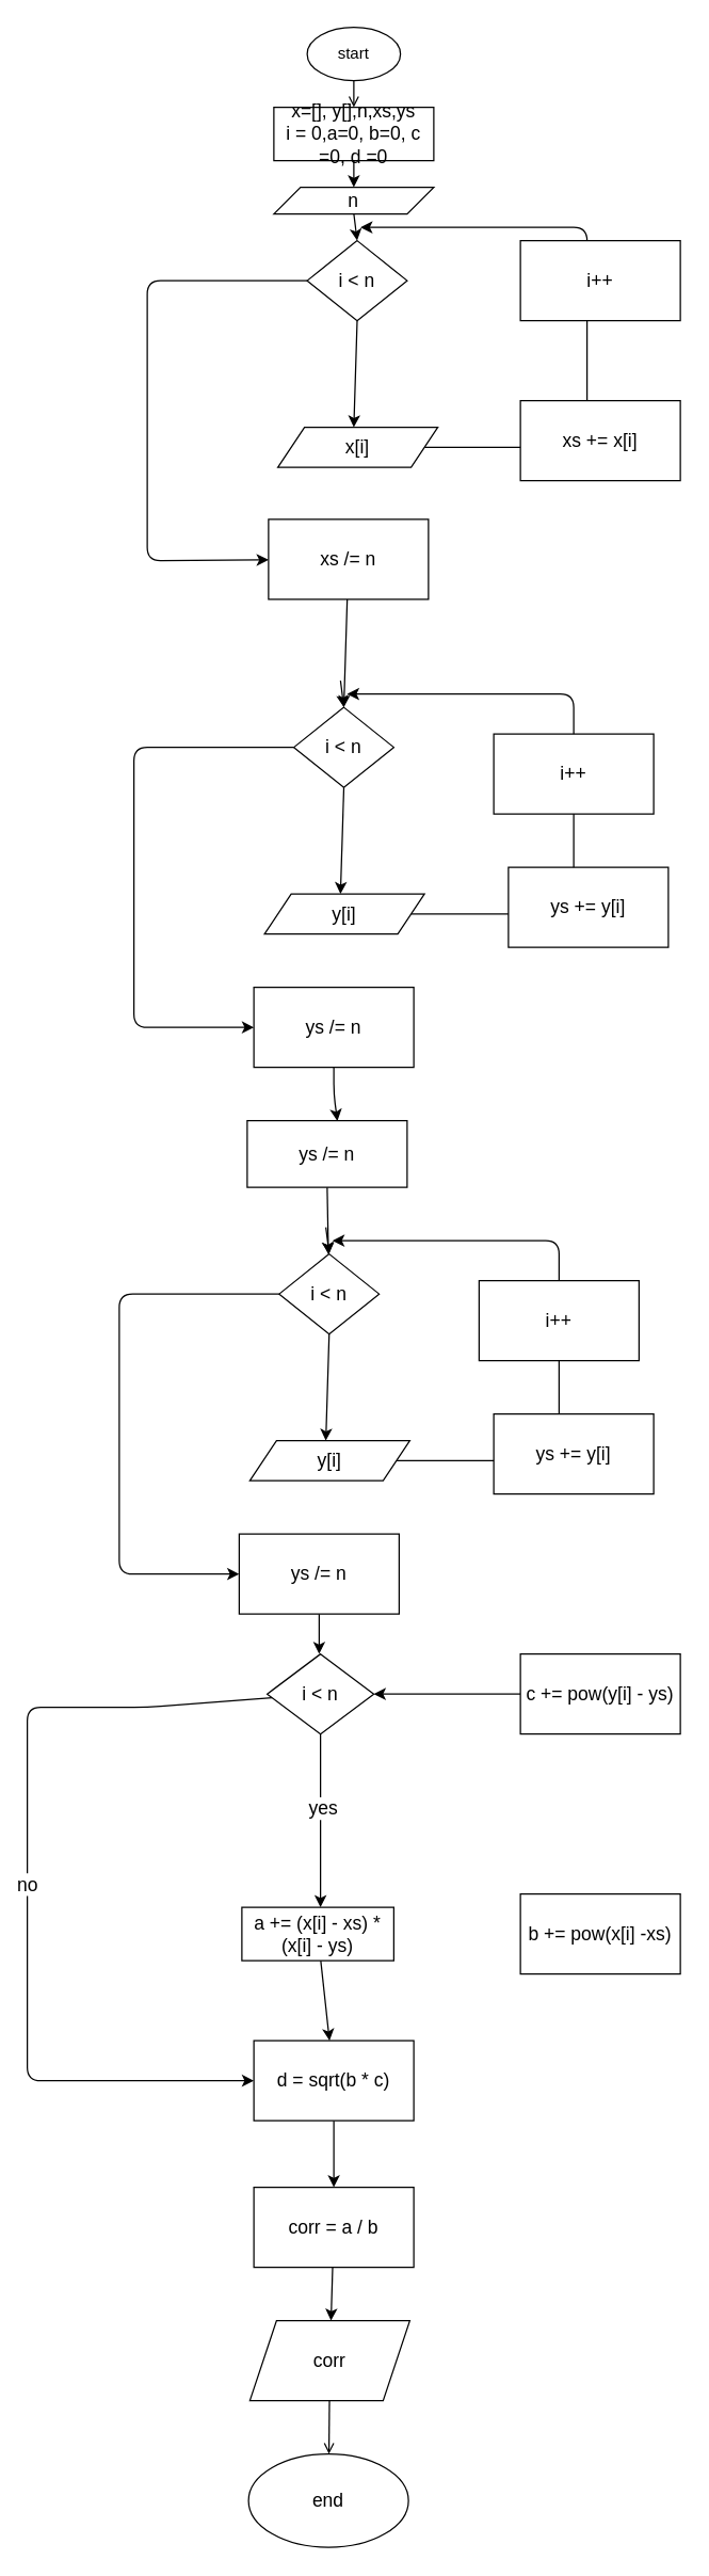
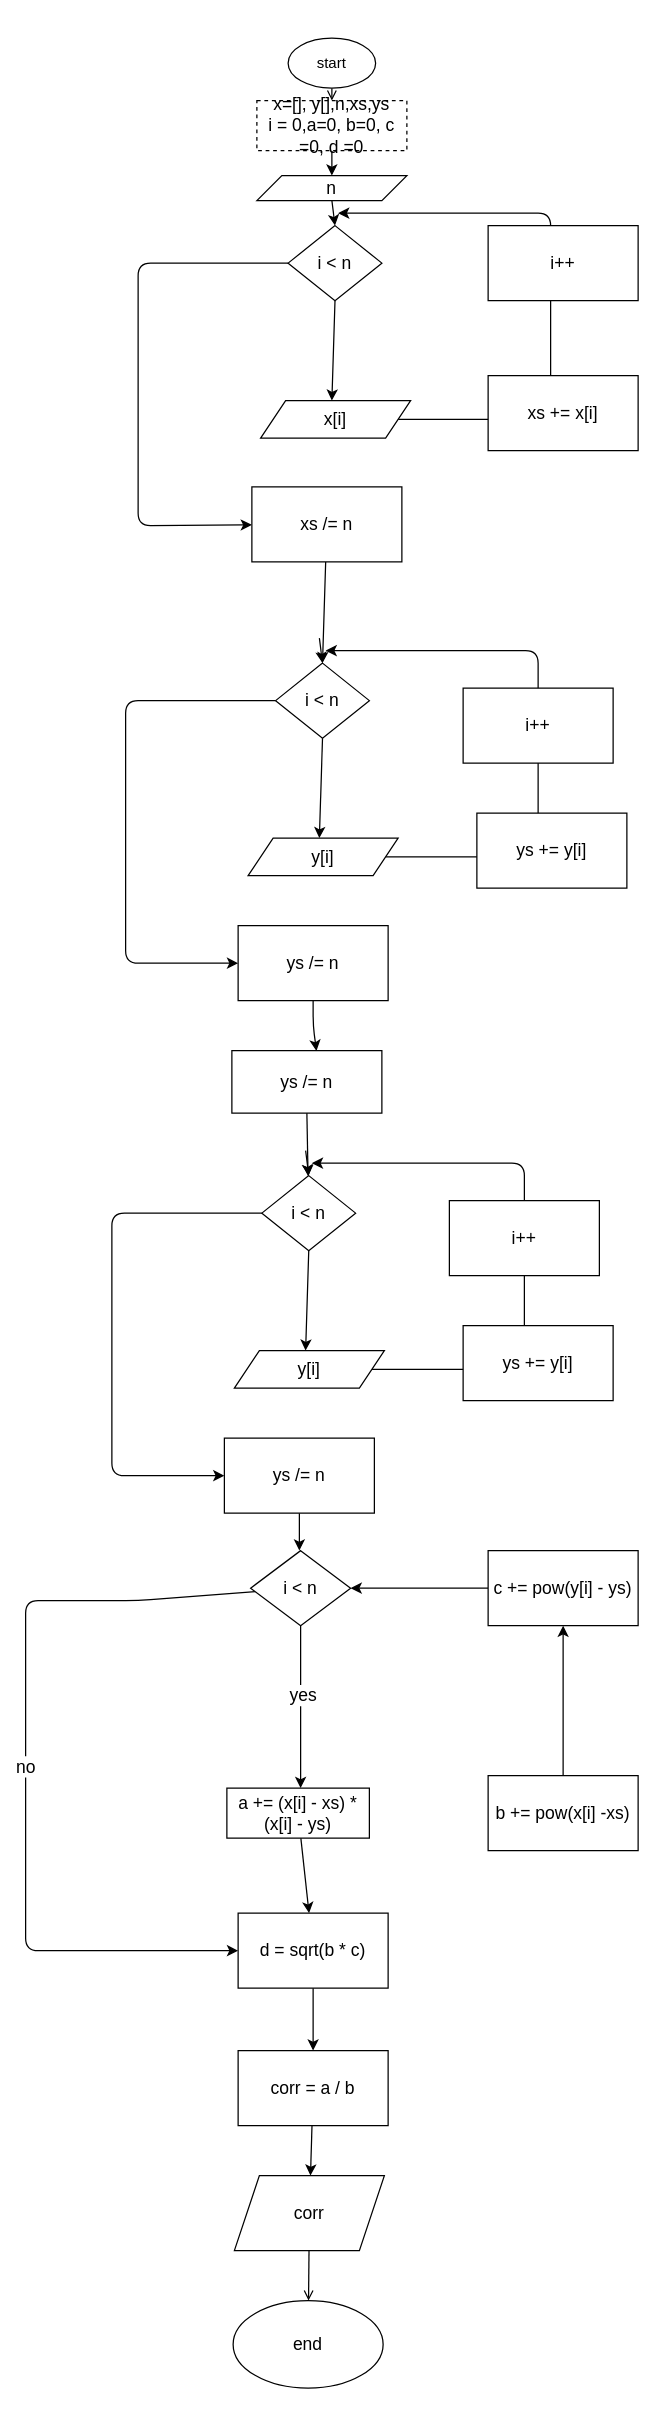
  <mxCell id="0" />
  <mxCell id="1" parent="0" />
  <mxCell id="2" style="edgeStyle=none;html=1;exitX=0.5;exitY=1;exitDx=0;exitDy=0;endArrow=open;" edge="1" parent="1" source="3" target="5"><mxGeometry relative="1" as="geometry" /></mxCell>
- <mxCell id="3" value="start" style="ellipse;whiteSpace=wrap;html=1;" vertex="1" parent="1"><mxGeometry x="230" y="20" width="70" height="40" as="geometry" /></mxCell>
+ <mxCell id="3" value="start" style="ellipse;whiteSpace=wrap;html=1;" vertex="1" parent="1"><mxGeometry x="230" y="30" width="70" height="40" as="geometry" /></mxCell>
  <mxCell id="4" style="edgeStyle=none;html=1;exitX=0.5;exitY=1;exitDx=0;exitDy=0;fontSize=14;" edge="1" parent="1" source="5"><mxGeometry relative="1" as="geometry"><mxPoint x="265" y="140" as="targetPoint" /></mxGeometry></mxCell>
- <mxCell id="5" value="&lt;font style=&quot;font-size: 14px;&quot;&gt;x=[], y[],n,xs,ys&lt;br&gt;i = 0,a=0, b=0, c =0, d =0&lt;br&gt;&lt;/font&gt;" style="rounded=0;whiteSpace=wrap;html=1;" vertex="1" parent="1"><mxGeometry x="205" y="80" width="120" height="40" as="geometry" /></mxCell>
+ <mxCell id="5" value="&lt;font style=&quot;font-size: 14px;&quot;&gt;x=[], y[],n,xs,ys&lt;br&gt;i = 0,a=0, b=0, c =0, d =0&lt;br&gt;&lt;/font&gt;" style="rounded=0;whiteSpace=wrap;html=1;dashed=1;" vertex="1" parent="1"><mxGeometry x="205" y="80" width="120" height="40" as="geometry" /></mxCell>
  <mxCell id="6" style="edgeStyle=none;html=1;exitX=0.5;exitY=1;exitDx=0;exitDy=0;entryX=0.5;entryY=0;entryDx=0;entryDy=0;fontSize=14;" edge="1" parent="1" source="7" target="10"><mxGeometry relative="1" as="geometry" /></mxCell>
  <mxCell id="7" value="n" style="shape=parallelogram;perimeter=parallelogramPerimeter;whiteSpace=wrap;html=1;fixedSize=1;fontSize=14;" vertex="1" parent="1"><mxGeometry x="205" y="140" width="120" height="20" as="geometry" /></mxCell>
  <mxCell id="8" style="edgeStyle=none;html=1;exitX=0.5;exitY=1;exitDx=0;exitDy=0;fontSize=14;" edge="1" parent="1" source="10"><mxGeometry relative="1" as="geometry"><mxPoint x="265" y="320" as="targetPoint" /></mxGeometry></mxCell>
  <mxCell id="9" style="edgeStyle=none;html=1;exitX=0;exitY=0.5;exitDx=0;exitDy=0;fontSize=14;" edge="1" parent="1" source="10" target="15"><mxGeometry relative="1" as="geometry"><mxPoint x="260" y="420" as="targetPoint" /><Array as="points"><mxPoint x="110" y="210" /><mxPoint x="110" y="420" /></Array></mxGeometry></mxCell>
  <mxCell id="10" value="i &amp;lt; n" style="rhombus;whiteSpace=wrap;html=1;fontSize=14;" vertex="1" parent="1"><mxGeometry x="230" y="180" width="75" height="60" as="geometry" /></mxCell>
  <mxCell id="11" style="edgeStyle=none;html=1;exitX=1;exitY=0.5;exitDx=0;exitDy=0;fontSize=14;" edge="1" parent="1" source="12"><mxGeometry relative="1" as="geometry"><mxPoint x="270" y="170" as="targetPoint" /><Array as="points"><mxPoint x="440" y="335" /><mxPoint x="440" y="170" /></Array></mxGeometry></mxCell>
  <mxCell id="12" value="x[i]" style="shape=parallelogram;perimeter=parallelogramPerimeter;whiteSpace=wrap;html=1;fixedSize=1;fontSize=14;" vertex="1" parent="1"><mxGeometry x="208" y="320" width="120" height="30" as="geometry" /></mxCell>
  <mxCell id="13" value="xs += x[i]" style="rounded=0;whiteSpace=wrap;html=1;fontSize=14;" vertex="1" parent="1"><mxGeometry x="390" y="300" width="120" height="60" as="geometry" /></mxCell>
  <mxCell id="14" style="edgeStyle=none;html=1;fontSize=14;entryX=0.5;entryY=0;entryDx=0;entryDy=0;" edge="1" parent="1" source="15" target="19"><mxGeometry relative="1" as="geometry"><mxPoint x="255.625" y="490" as="targetPoint" /></mxGeometry></mxCell>
  <mxCell id="15" value="xs /= n" style="rounded=0;whiteSpace=wrap;html=1;fontSize=14;" vertex="1" parent="1"><mxGeometry x="201" y="389" width="120" height="60" as="geometry" /></mxCell>
  <mxCell id="16" style="edgeStyle=none;html=1;exitX=0.5;exitY=1;exitDx=0;exitDy=0;entryX=0.5;entryY=0;entryDx=0;entryDy=0;fontSize=14;" edge="1" parent="1" target="19"><mxGeometry relative="1" as="geometry"><mxPoint x="255" y="510" as="sourcePoint" /></mxGeometry></mxCell>
  <mxCell id="17" style="edgeStyle=none;html=1;exitX=0.5;exitY=1;exitDx=0;exitDy=0;fontSize=14;" edge="1" parent="1" source="19"><mxGeometry relative="1" as="geometry"><mxPoint x="255" y="670" as="targetPoint" /></mxGeometry></mxCell>
  <mxCell id="18" style="edgeStyle=none;html=1;exitX=0;exitY=0.5;exitDx=0;exitDy=0;fontSize=14;" edge="1" parent="1" source="19" target="24"><mxGeometry relative="1" as="geometry"><mxPoint x="250" y="770" as="targetPoint" /><Array as="points"><mxPoint x="100" y="560" /><mxPoint x="100" y="770" /></Array></mxGeometry></mxCell>
  <mxCell id="19" value="i &amp;lt; n" style="rhombus;whiteSpace=wrap;html=1;fontSize=14;" vertex="1" parent="1"><mxGeometry x="220" y="530" width="75" height="60" as="geometry" /></mxCell>
  <mxCell id="20" style="edgeStyle=none;html=1;exitX=1;exitY=0.5;exitDx=0;exitDy=0;fontSize=14;" edge="1" parent="1" source="21"><mxGeometry relative="1" as="geometry"><mxPoint x="260" y="520" as="targetPoint" /><Array as="points"><mxPoint x="430" y="685" /><mxPoint x="430" y="520" /></Array></mxGeometry></mxCell>
  <mxCell id="21" value="y[i]" style="shape=parallelogram;perimeter=parallelogramPerimeter;whiteSpace=wrap;html=1;fixedSize=1;fontSize=14;" vertex="1" parent="1"><mxGeometry x="198" y="670" width="120" height="30" as="geometry" /></mxCell>
  <mxCell id="22" value="ys += y[i]" style="rounded=0;whiteSpace=wrap;html=1;fontSize=14;" vertex="1" parent="1"><mxGeometry x="381" y="650" width="120" height="60" as="geometry" /></mxCell>
  <mxCell id="23" style="edgeStyle=none;html=1;exitX=0.5;exitY=1;exitDx=0;exitDy=0;entryX=0.564;entryY=0.006;entryDx=0;entryDy=0;entryPerimeter=0;fontSize=14;" edge="1" parent="1" source="24" target="28"><mxGeometry relative="1" as="geometry"><Array as="points"><mxPoint x="250" y="820" /></Array></mxGeometry></mxCell>
  <mxCell id="24" value="ys /= n" style="rounded=0;whiteSpace=wrap;html=1;fontSize=14;" vertex="1" parent="1"><mxGeometry x="190" y="740" width="120" height="60" as="geometry" /></mxCell>
  <mxCell id="25" value="i++&lt;br&gt;" style="rounded=0;whiteSpace=wrap;html=1;fontSize=14;" vertex="1" parent="1"><mxGeometry x="370" y="550" width="120" height="60" as="geometry" /></mxCell>
  <mxCell id="26" value="i++" style="rounded=0;whiteSpace=wrap;html=1;fontSize=14;" vertex="1" parent="1"><mxGeometry x="390" y="180" width="120" height="60" as="geometry" /></mxCell>
  <mxCell id="27" style="edgeStyle=none;html=1;exitX=0.5;exitY=1;exitDx=0;exitDy=0;fontSize=14;" edge="1" parent="1" source="28" target="32"><mxGeometry relative="1" as="geometry" /></mxCell>
  <mxCell id="28" value="ys /= n" style="rounded=0;whiteSpace=wrap;html=1;fontSize=14;" vertex="1" parent="1"><mxGeometry x="185" y="840" width="120" height="50" as="geometry" /></mxCell>
  <mxCell id="29" style="edgeStyle=none;html=1;exitX=0.5;exitY=1;exitDx=0;exitDy=0;entryX=0.5;entryY=0;entryDx=0;entryDy=0;fontSize=14;" edge="1" parent="1" target="32"><mxGeometry relative="1" as="geometry"><mxPoint x="244" y="920" as="sourcePoint" /></mxGeometry></mxCell>
  <mxCell id="30" style="edgeStyle=none;html=1;exitX=0.5;exitY=1;exitDx=0;exitDy=0;fontSize=14;" edge="1" parent="1" source="32"><mxGeometry relative="1" as="geometry"><mxPoint x="244" y="1080" as="targetPoint" /></mxGeometry></mxCell>
  <mxCell id="31" style="edgeStyle=none;html=1;exitX=0;exitY=0.5;exitDx=0;exitDy=0;fontSize=14;" edge="1" parent="1" source="32" target="37"><mxGeometry relative="1" as="geometry"><mxPoint x="239" y="1180" as="targetPoint" /><Array as="points"><mxPoint x="89" y="970" /><mxPoint x="89" y="1180" /></Array></mxGeometry></mxCell>
  <mxCell id="32" value="i &amp;lt; n" style="rhombus;whiteSpace=wrap;html=1;fontSize=14;" vertex="1" parent="1"><mxGeometry x="209" y="940" width="75" height="60" as="geometry" /></mxCell>
  <mxCell id="33" style="edgeStyle=none;html=1;exitX=1;exitY=0.5;exitDx=0;exitDy=0;fontSize=14;" edge="1" parent="1" source="34"><mxGeometry relative="1" as="geometry"><mxPoint x="249" y="930" as="targetPoint" /><Array as="points"><mxPoint x="419" y="1095" /><mxPoint x="419" y="930" /></Array></mxGeometry></mxCell>
  <mxCell id="34" value="y[i]" style="shape=parallelogram;perimeter=parallelogramPerimeter;whiteSpace=wrap;html=1;fixedSize=1;fontSize=14;" vertex="1" parent="1"><mxGeometry x="187" y="1080" width="120" height="30" as="geometry" /></mxCell>
  <mxCell id="35" value="ys += y[i]" style="rounded=0;whiteSpace=wrap;html=1;fontSize=14;" vertex="1" parent="1"><mxGeometry x="370" y="1060" width="120" height="60" as="geometry" /></mxCell>
  <mxCell id="36" style="edgeStyle=none;html=1;exitX=0.5;exitY=1;exitDx=0;exitDy=0;fontSize=14;" edge="1" parent="1" source="37"><mxGeometry relative="1" as="geometry"><mxPoint x="239" y="1240" as="targetPoint" /></mxGeometry></mxCell>
  <mxCell id="37" value="ys /= n" style="rounded=0;whiteSpace=wrap;html=1;fontSize=14;" vertex="1" parent="1"><mxGeometry x="179" y="1150" width="120" height="60" as="geometry" /></mxCell>
  <mxCell id="38" value="i++&lt;br&gt;" style="rounded=0;whiteSpace=wrap;html=1;fontSize=14;" vertex="1" parent="1"><mxGeometry x="359" y="960" width="120" height="60" as="geometry" /></mxCell>
  <mxCell id="39" style="edgeStyle=none;html=1;fontSize=14;" edge="1" parent="1" source="42"><mxGeometry relative="1" as="geometry"><mxPoint x="240" y="1430" as="targetPoint" /></mxGeometry></mxCell>
  <mxCell id="40" value="yes" style="edgeLabel;html=1;align=center;verticalAlign=middle;resizable=0;points=[];fontSize=14;" vertex="1" connectable="0" parent="39"><mxGeometry x="-0.154" y="1" relative="1" as="geometry"><mxPoint as="offset" /></mxGeometry></mxCell>
  <mxCell id="41" value="no&lt;br&gt;" style="edgeStyle=none;html=1;fontSize=14;" edge="1" parent="1" source="42"><mxGeometry relative="1" as="geometry"><mxPoint x="190" y="1560" as="targetPoint" /><Array as="points"><mxPoint x="110" y="1280" /><mxPoint x="20" y="1280" /><mxPoint x="20" y="1560" /></Array></mxGeometry></mxCell>
  <mxCell id="42" value="i &amp;lt; n" style="rhombus;whiteSpace=wrap;html=1;fontSize=14;" vertex="1" parent="1"><mxGeometry x="200" y="1240" width="80" height="60" as="geometry" /></mxCell>
  <mxCell id="43" style="edgeStyle=none;html=1;entryX=1;entryY=0.5;entryDx=0;entryDy=0;fontSize=14;startArrow=none;" edge="1" parent="1" source="48" target="42"><mxGeometry relative="1" as="geometry"><Array as="points" /></mxGeometry></mxCell>
  <mxCell id="44" style="edgeStyle=none;html=1;fontSize=14;" edge="1" parent="1" source="45" target="50"><mxGeometry relative="1" as="geometry" /></mxCell>
  <mxCell id="45" value="a += (x[i] - xs) * (x[i] - ys)" style="rounded=0;whiteSpace=wrap;html=1;fontSize=14;" vertex="1" parent="1"><mxGeometry x="181" y="1430" width="114" height="40" as="geometry" /></mxCell>
+ <mxCell id="46" style="edgeStyle=none;html=1;entryX=0.5;entryY=1;entryDx=0;entryDy=0;fontSize=14;" edge="1" parent="1" source="47" target="48"><mxGeometry relative="1" as="geometry" /></mxCell>
  <mxCell id="47" value="b += pow(x[i] -xs)" style="rounded=0;whiteSpace=wrap;html=1;fontSize=14;" vertex="1" parent="1"><mxGeometry x="390" y="1420" width="120" height="60" as="geometry" /></mxCell>
  <mxCell id="48" value="c += pow(y[i] - ys)" style="rounded=0;whiteSpace=wrap;html=1;fontSize=14;" vertex="1" parent="1"><mxGeometry x="390" y="1240" width="120" height="60" as="geometry" /></mxCell>
  <mxCell id="49" style="edgeStyle=none;html=1;fontSize=14;" edge="1" parent="1" source="50"><mxGeometry relative="1" as="geometry"><mxPoint x="250" y="1640" as="targetPoint" /></mxGeometry></mxCell>
  <mxCell id="50" value="d = sqrt(b * c)" style="rounded=0;whiteSpace=wrap;html=1;fontSize=14;" vertex="1" parent="1"><mxGeometry x="190" y="1530" width="120" height="60" as="geometry" /></mxCell>
  <mxCell id="51" value="" style="edgeStyle=none;html=1;fontSize=14;" edge="1" parent="1" source="52" target="54"><mxGeometry relative="1" as="geometry" /></mxCell>
  <mxCell id="52" value="corr = a / b" style="rounded=0;whiteSpace=wrap;html=1;fontSize=14;" vertex="1" parent="1"><mxGeometry x="190" y="1640" width="120" height="60" as="geometry" /></mxCell>
  <mxCell id="53" value="" style="edgeStyle=none;html=1;fontSize=14;endArrow=open;" edge="1" parent="1" source="54" target="55"><mxGeometry relative="1" as="geometry" /></mxCell>
  <mxCell id="54" value="corr" style="shape=parallelogram;perimeter=parallelogramPerimeter;whiteSpace=wrap;html=1;fixedSize=1;fontSize=14;" vertex="1" parent="1"><mxGeometry x="187" y="1740" width="120" height="60" as="geometry" /></mxCell>
  <mxCell id="55" value="end" style="ellipse;whiteSpace=wrap;html=1;fontSize=14;" vertex="1" parent="1"><mxGeometry x="186" y="1840" width="120" height="70" as="geometry" /></mxCell>
